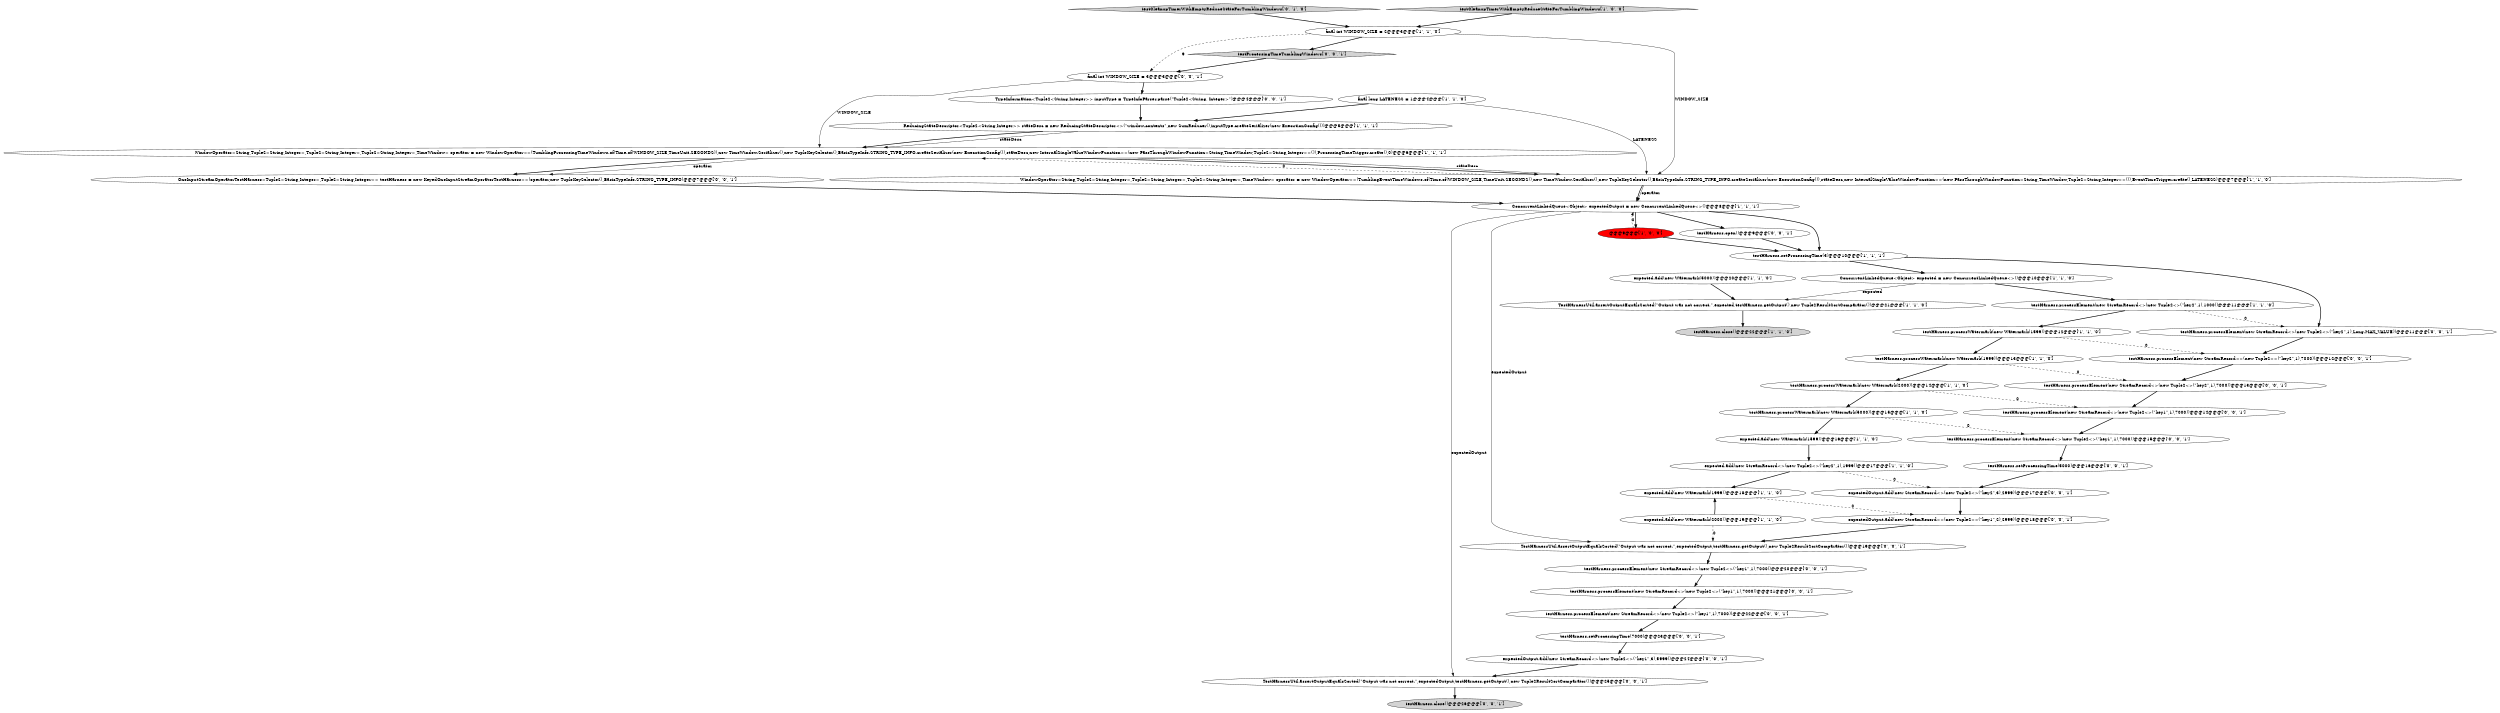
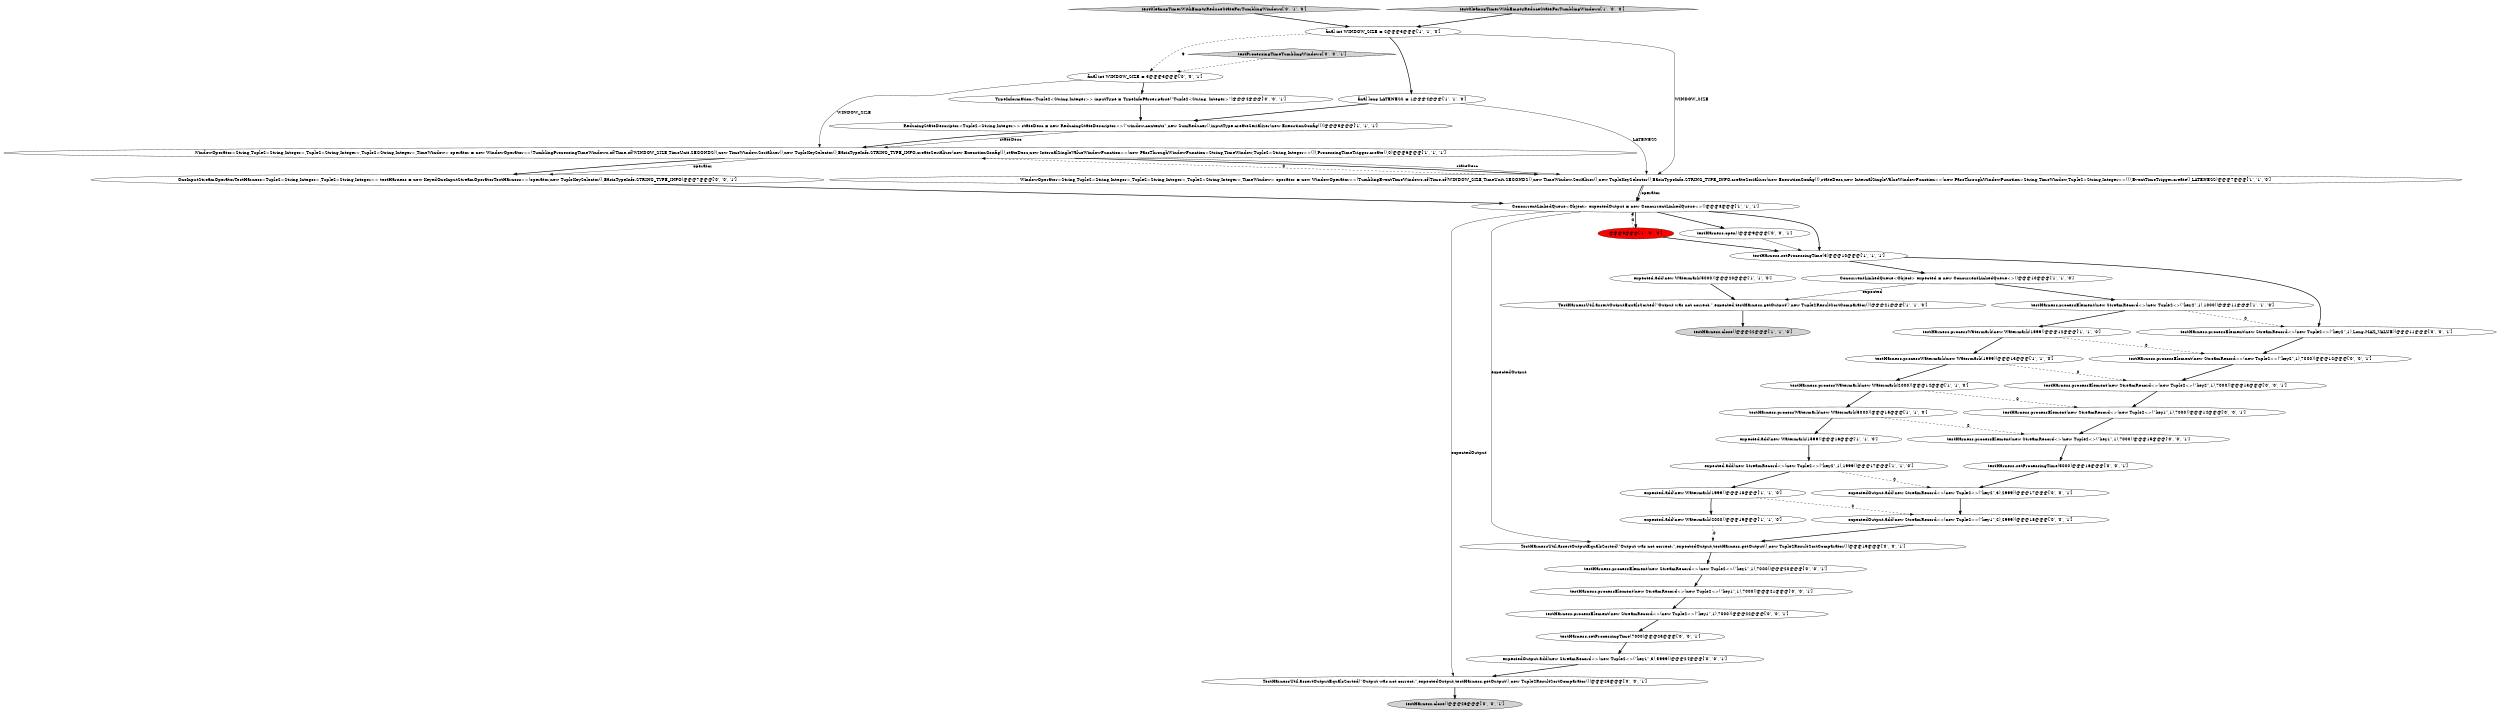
  digraph {
    node [fillcolor=white shape=ellipse style=filled]
    edge [style=bold]
    n1 [label="ConcurrentLinkedQueue<Object> expected = new ConcurrentLinkedQueue<>()@@@10@@@['1', '1', '0']"]
    n2 [label="testHarness.processElement(new StreamRecord<>(new Tuple2<>(\"key2\",1),1000))@@@11@@@['1', '1', '0']"]
    n3 [label="TestHarnessUtil.assertOutputEqualsSorted(\"Output was not correct.\",expected,testHarness.getOutput(),new Tuple2ResultSortComparator())@@@21@@@['1', '1', '0']"]
    n4 [label="testHarness.processElement(new StreamRecord<>(new Tuple2<>(\"key2\",1),Long.MAX_VALUE))@@@11@@@['0', '0', '1']"]
    n5 [label="testHarness.processWatermark(new Watermark(1599))@@@12@@@['1', '1', '0']"]
    n6 [fillcolor=lightgray label="testHarness.close()@@@22@@@['1', '1', '0']"]
    n7 [label="OneInputStreamOperatorTestHarness<Tuple2<String,Integer>,Tuple2<String,Integer>> testHarness = new KeyedOneInputStreamOperatorTestHarness<>(operator,new TupleKeySelector(),BasicTypeInfo.STRING_TYPE_INFO)@@@7@@@['0', '0', '1']"]
    n8 [label="ConcurrentLinkedQueue<Object> expectedOutput = new ConcurrentLinkedQueue<>()@@@8@@@['1', '1', '1']"]
    n9 [label="TestHarnessUtil.assertOutputEqualsSorted(\"Output was not correct.\",expectedOutput,testHarness.getOutput(),new Tuple2ResultSortComparator())@@@19@@@['0', '0', '1']"]
    n10 [fillcolor=red label="@@@9@@@['1', '0', '0']"]
    n11 [label="TestHarnessUtil.assertOutputEqualsSorted(\"Output was not correct.\",expectedOutput,testHarness.getOutput(),new Tuple2ResultSortComparator())@@@25@@@['0', '0', '1']"]
    n12 [label="testHarness.open()@@@9@@@['0', '0', '1']"]
    n13 [label="testHarness.setProcessingTime(3)@@@10@@@['1', '1', '1']"]
    n14 [label="final int WINDOW_SIZE = 2@@@3@@@['1', '1', '0']"]
    n15 [label="final int WINDOW_SIZE = 3@@@3@@@['0', '0', '1']"]
    n16 [label="final long LATENESS = 1@@@4@@@['1', '1', '0']"]
    n17 [label="WindowOperator<String,Tuple2<String,Integer>,Tuple2<String,Integer>,Tuple2<String,Integer>,TimeWindow> operator = new WindowOperator<>(TumblingEventTimeWindows.of(Time.of(WINDOW_SIZE,TimeUnit.SECONDS)),new TimeWindow.Serializer(),new TupleKeySelector(),BasicTypeInfo.STRING_TYPE_INFO.createSerializer(new ExecutionConfig()),stateDesc,new InternalSingleValueWindowFunction<>(new PassThroughWindowFunction<String,TimeWindow,Tuple2<String,Integer>>()),EventTimeTrigger.create(),LATENESS)@@@7@@@['1', '1', '0']"]
    n18 [label="TypeInformation<Tuple2<String,Integer>> inputType = TypeInfoParser.parse(\"Tuple2<String, Integer>\")@@@4@@@['0', '0', '1']"]
    n19 [label="WindowOperator<String,Tuple2<String,Integer>,Tuple2<String,Integer>,Tuple2<String,Integer>,TimeWindow> operator = new WindowOperator<>(TumblingProcessingTimeWindows.of(Time.of(WINDOW_SIZE,TimeUnit.SECONDS)),new TimeWindow.Serializer(),new TupleKeySelector(),BasicTypeInfo.STRING_TYPE_INFO.createSerializer(new ExecutionConfig()),stateDesc,new InternalSingleValueWindowFunction<>(new PassThroughWindowFunction<String,TimeWindow,Tuple2<String,Integer>>()),ProcessingTimeTrigger.create(),0)@@@6@@@['1', '1', '1']"]
    n20 [label="ReducingStateDescriptor<Tuple2<String,Integer>> stateDesc = new ReducingStateDescriptor<>(\"window-contents\",new SumReducer(),inputType.createSerializer(new ExecutionConfig()))@@@5@@@['1', '1', '1']"]
    n21 [label="expected.add(new Watermark(2000))@@@19@@@['1', '1', '0']"]
    n22 [label="testHarness.processElement(new StreamRecord<>(new Tuple2<>(\"key1\",1),7000))@@@20@@@['0', '0', '1']"]
    n23 [label="expected.add(new Watermark(5000))@@@20@@@['1', '1', '0']"]
    n24 [fillcolor=lightgray label="testHarness.close()@@@26@@@['0', '0', '1']"]
    n25 [label="testHarness.processElement(new StreamRecord<>(new Tuple2<>(\"key2\",1),7000))@@@12@@@['0', '0', '1']"]
    n26 [label="testHarness.processWatermark(new Watermark(1999))@@@13@@@['1', '1', '0']"]
    n27 [label="testHarness.processElement(new StreamRecord<>(new Tuple2<>(\"key1\",1),7000))@@@22@@@['0', '0', '1']"]
    n28 [label="testHarness.setProcessingTime(7000)@@@23@@@['0', '0', '1']"]
    n29 [label="expectedOutput.add(new StreamRecord<>(new Tuple2<>(\"key1\",3),5999))@@@24@@@['0', '0', '1']"]
    n30 [fillcolor=lightgray label="testProcessingTimeTumblingWindows['0', '0', '1']" shape=diamond]
    n31 [label="testHarness.processWatermark(new Watermark(5000))@@@15@@@['1', '1', '0']"]
    n32 [label="expected.add(new Watermark(1599))@@@16@@@['1', '1', '0']"]
    n33 [label="testHarness.processElement(new StreamRecord<>(new Tuple2<>(\"key1\",1),7000))@@@15@@@['0', '0', '1']"]
    n34 [label="expected.add(new StreamRecord<>(new Tuple2<>(\"key2\",1),1999))@@@17@@@['1', '1', '0']"]
    n35 [label="testHarness.setProcessingTime(5000)@@@16@@@['0', '0', '1']"]
    n36 [label="testHarness.processElement(new StreamRecord<>(new Tuple2<>(\"key1\",1),7000))@@@21@@@['0', '0', '1']"]
    n37 [label="expectedOutput.add(new StreamRecord<>(new Tuple2<>(\"key2\",3),2999))@@@17@@@['0', '0', '1']"]
    n38 [label="expected.add(new Watermark(1999))@@@18@@@['1', '1', '0']"]
    n39 [label="expectedOutput.add(new StreamRecord<>(new Tuple2<>(\"key1\",2),2999))@@@18@@@['0', '0', '1']"]
    n40 [label="testHarness.processElement(new StreamRecord<>(new Tuple2<>(\"key2\",1),7000))@@@13@@@['0', '0', '1']"]
    n41 [label="testHarness.processWatermark(new Watermark(2000))@@@14@@@['1', '1', '0']"]
    n42 [label="testHarness.processElement(new StreamRecord<>(new Tuple2<>(\"key1\",1),7000))@@@14@@@['0', '0', '1']"]
    n43 [fillcolor=lightgray label="testCleanupTimerWithEmptyReduceStateForTumblingWindows['0', '1', '0']" shape=diamond]
    n44 [fillcolor=lightgray label="testCleanupTimerWithEmptyReduceStateForTumblingWindows['1', '0', '0']" shape=diamond]
    n1 -> n2
    n1 -> n3 [label=expected style=solid]
    n2 -> n4 [label=0 style=dashed]
    n2 -> n5
    n3 -> n6
    n4 -> n25
    n5 -> n25 [label=0 style=dashed]
    n5 -> n26
    n7 -> n8
    n8 -> n9 [label=expectedOutput style=solid]
    n8 -> n10
    n8 -> n11 [label=expectedOutput style=solid]
    n8 -> n12
    n8 -> n13
    n9 -> n22
    n10 -> n8 [label=0 style=dashed]
    n10 -> n13
    n11 -> n24
-   n12 -> n13
+   n12 -> n13 [style=solid]
    n13 -> n1
    n13 -> n4
    n14 -> n15 [label=9 style=dashed]
-   n14 -> n30
+   n14 -> n16
    n14 -> n17 [label=WINDOW_SIZE style=solid]
    n15 -> n18
    n15 -> n19 [label=WINDOW_SIZE style=solid]
    n16 -> n17 [label=LATENESS style=solid]
    n16 -> n20
    n17 -> n8
    n17 -> n8 [label=operator style=solid]
    n17 -> n19 [label=0 style=dashed]
    n18 -> n20
    n19 -> n7 [label=operator style=solid]
    n19 -> n7
    n19 -> n17
    n19 -> n17 [label=stateDesc style=solid]
    n20 -> n19 [label=stateDesc style=solid]
    n20 -> n19
    n21 -> n9 [label=0 style=dashed]
    n22 -> n36
    n23 -> n3
    n25 -> n40
    n26 -> n40 [label=0 style=dashed]
    n26 -> n41
    n27 -> n28
    n28 -> n29
    n29 -> n11
-   n30 -> n15
+   n30 -> n15 [style=dashed]
    n31 -> n32
    n31 -> n33 [label=0 style=dashed]
    n32 -> n34
    n33 -> n35
    n34 -> n37 [label=0 style=dashed]
    n34 -> n38
    n35 -> n37
    n36 -> n27
    n37 -> n39
-   n21 -> n38
+   n38 -> n21
    n38 -> n39 [label=0 style=dashed]
    n39 -> n9
    n40 -> n42
    n41 -> n31
    n41 -> n42 [label=0 style=dashed]
    n42 -> n33
    n43 -> n14
    n44 -> n14
  }
